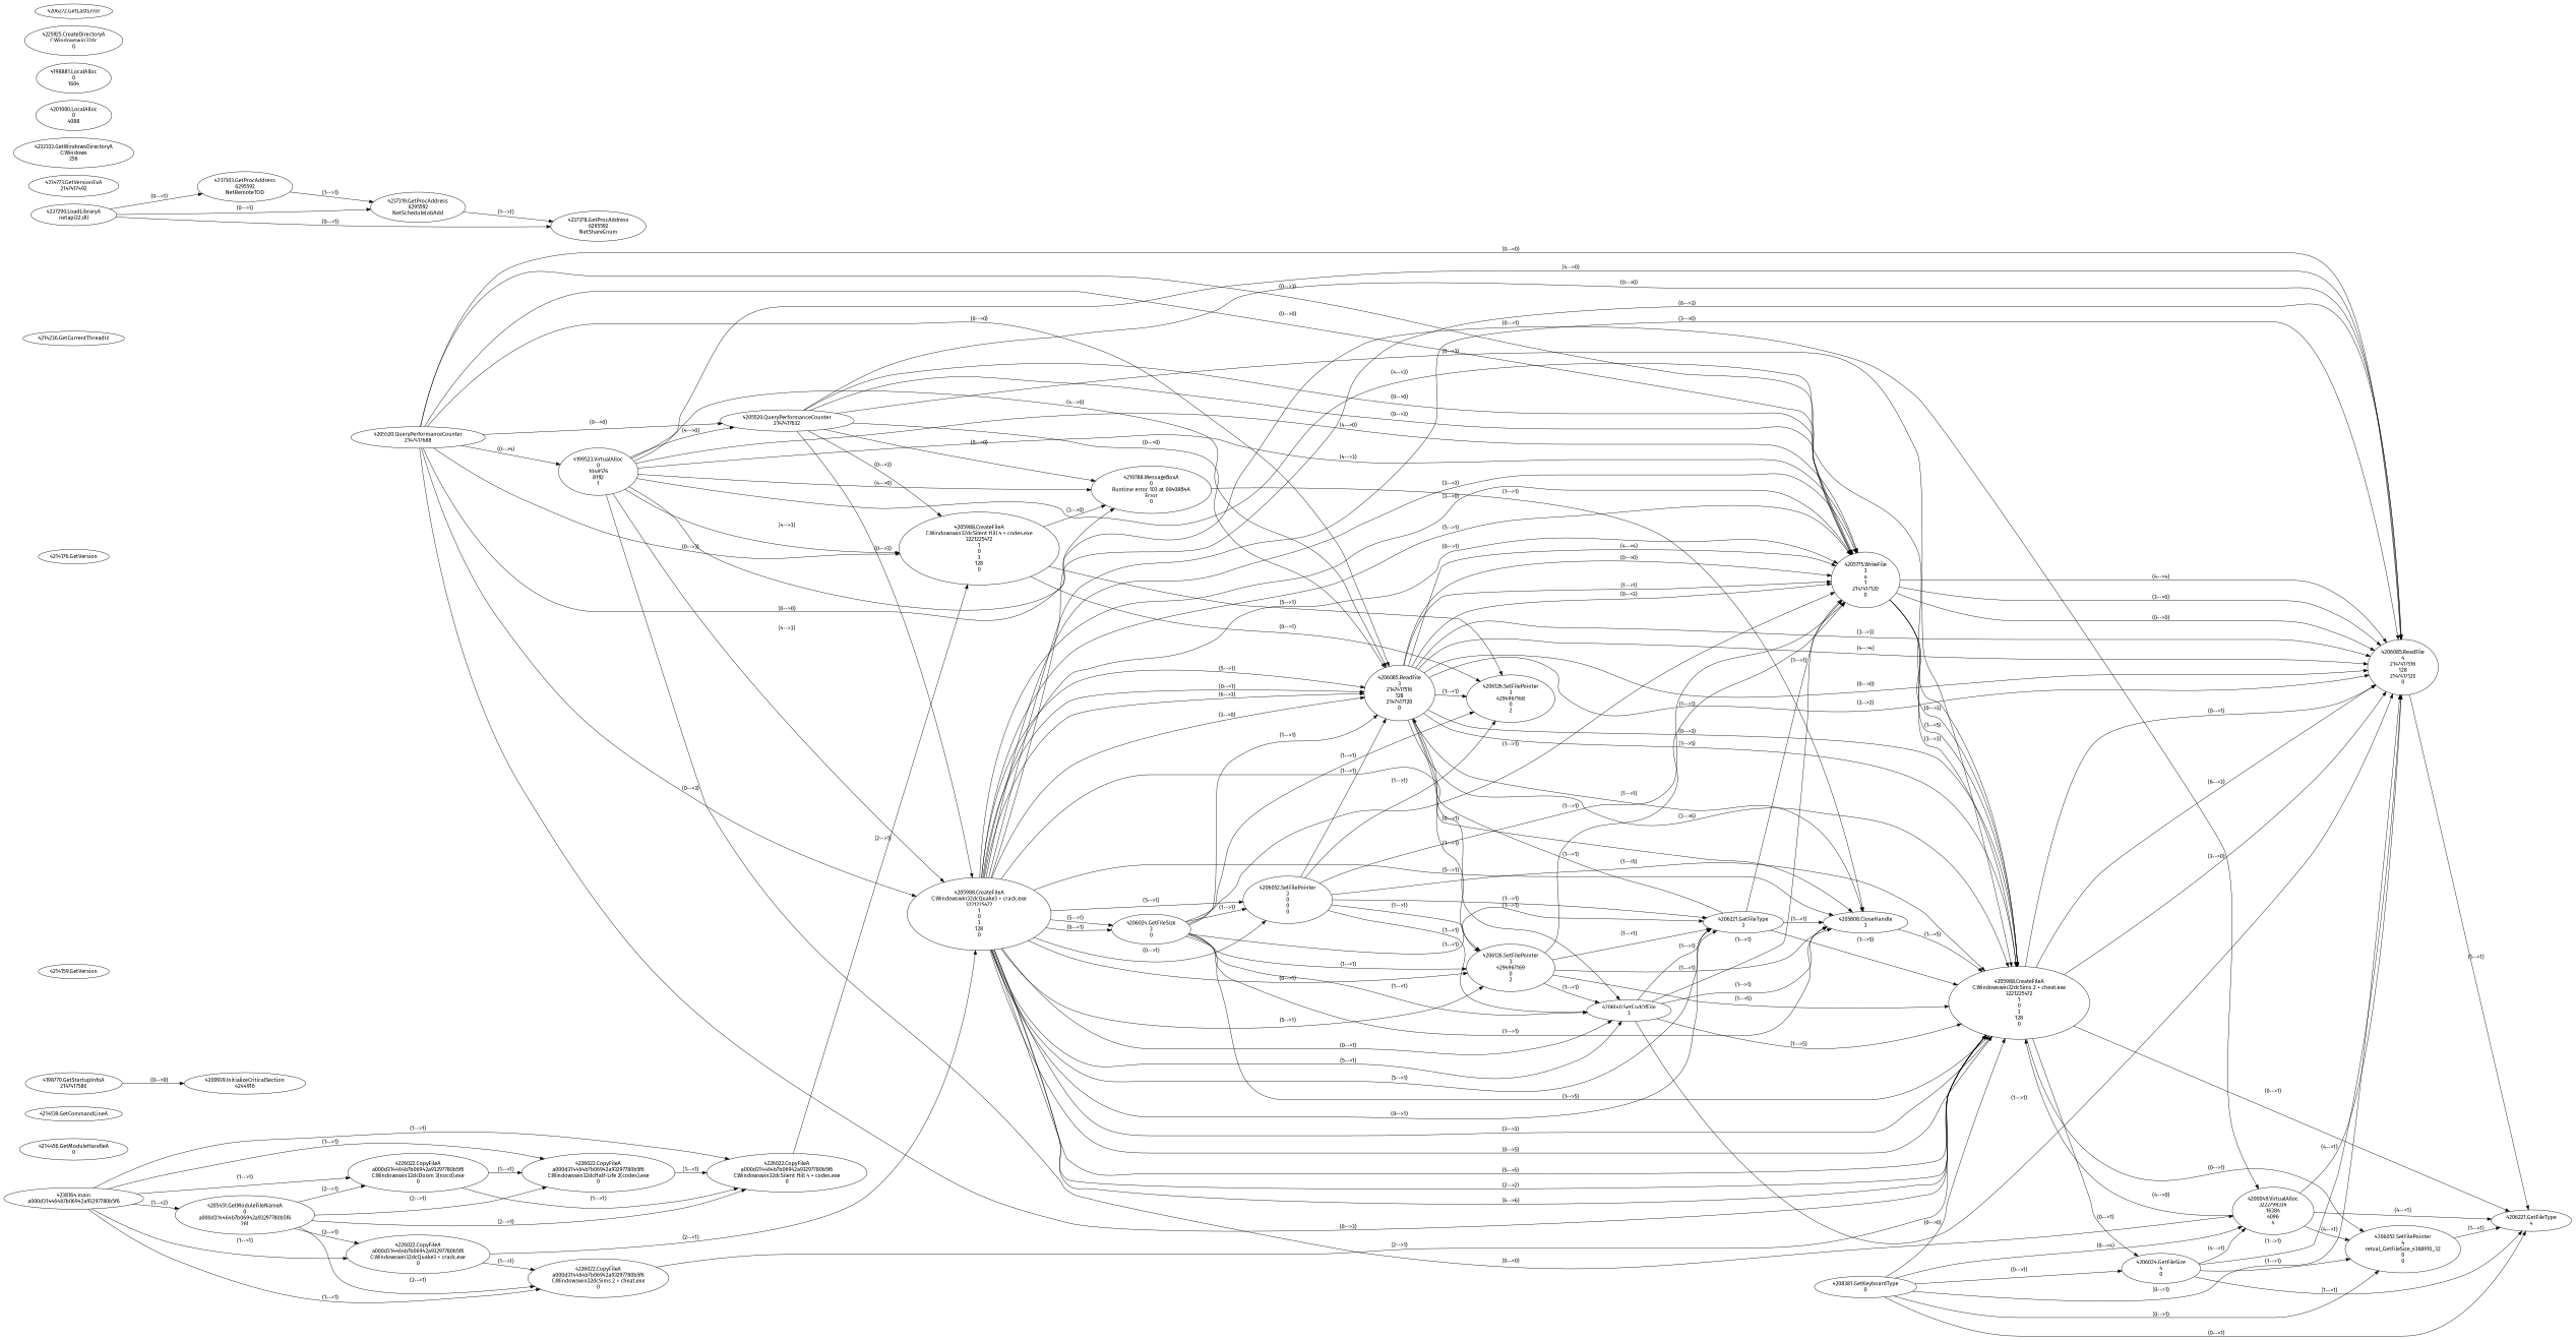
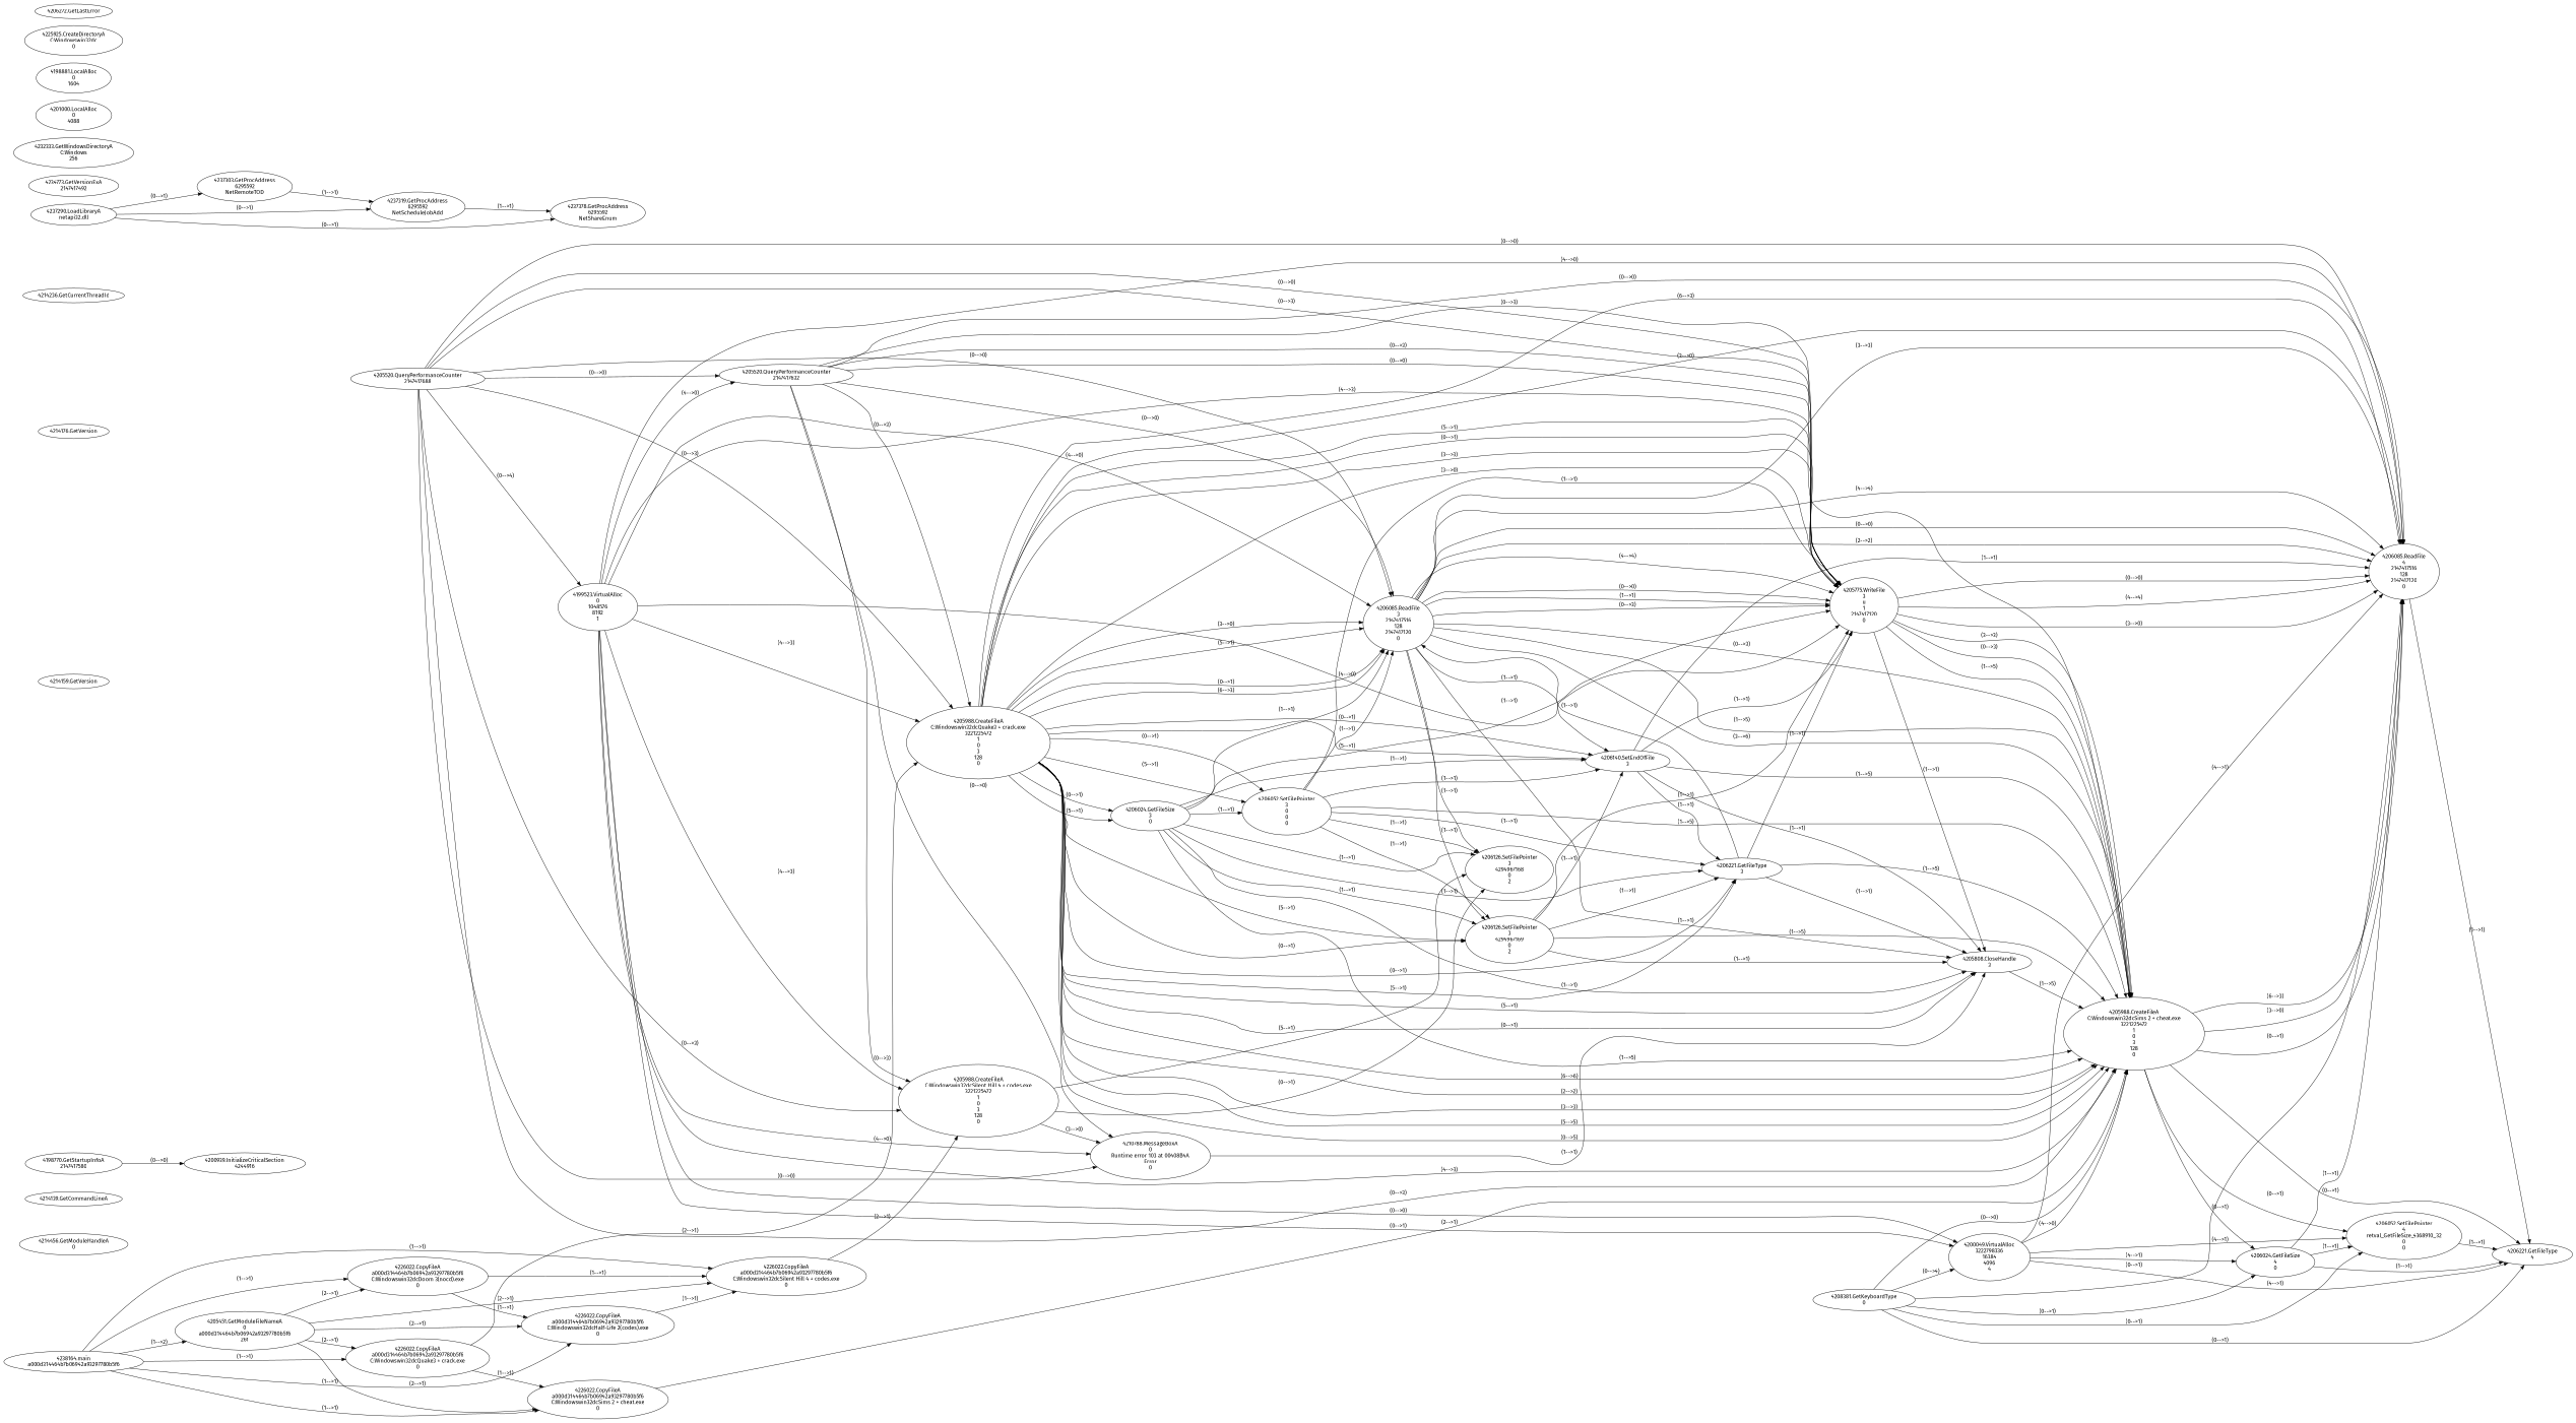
  digraph {
    fontname="Fira Sans"
    rankdir=LR
    node [fontname="Fira Sans"]
    edge [fontname="Fira Sans"]
    n1 [label="4238164.main\na000d314464b7b06942a93297780b5f6"]
    n2 [label="4205451.GetModuleFileNameA\n0\na000d314464b7b06942a93297780b5f6\n261"]
    n3 [label="4226022.CopyFileA\na000d314464b7b06942a93297780b5f6\nC:\Windows\win32dc\Quake3 + crack.exe\n0"]
    n4 [label="4226022.CopyFileA\na000d314464b7b06942a93297780b5f6\nC:\Windows\win32dc\Sims 2 + cheat.exe\n0"]
    n5 [label="4226022.CopyFileA\na000d314464b7b06942a93297780b5f6\nC:\Windows\win32dc\Doom 3(nocd).exe\n0"]
    n6 [label="4226022.CopyFileA\na000d314464b7b06942a93297780b5f6\nC:\Windows\win32dc\Half-Life 2(codes).exe\n0"]
    n7 [label="4226022.CopyFileA\na000d314464b7b06942a93297780b5f6\nC:\Windows\win32dc\Silent Hill 4 + codes.exe\n0"]
    n8 [label="4205988.CreateFileA\nC:\Windows\win32dc\Quake3 + crack.exe\n3221225472\n1\n0\n3\n128\n0"]
    n9 [label="4205988.CreateFileA\nC:\Windows\win32dc\Sims 2 + cheat.exe\n3221225472\n1\n0\n3\n128\n0"]
    n10 [label="4205988.CreateFileA\nC:\Windows\win32dc\Silent Hill 4 + codes.exe\n3221225472\n1\n0\n3\n128\n0"]
    n11 [label="4214456.GetModuleHandleA\n0"]
    n12 [label="4208381.GetKeyboardType\n0"]
    n13 [label="4200049.VirtualAlloc\n3222798336\n16384\n4096\n4"]
    n14 [label="4206024.GetFileSize\n4\n0"]
    n15 [label="4206052.SetFilePointer\n4\nretval_GetFileSize_4368910_32\n0\n0"]
    n16 [label="4206085.ReadFile\n4\n2147417516\n128\n2147417120\n0"]
    n17 [label="4206221.GetFileType\n4"]
    n18 [label="4214139.GetCommandLineA\n"]
    n19 [label="4198770.GetStartupInfoA\n2147417580"]
    n20 [label="4200939.InitializeCriticalSection\n4244916"]
    n21 [label="4214159.GetVersion\n"]
    n22 [label="4214176.GetVersion\n"]
    n23 [label="4214236.GetCurrentThreadId\n"]
    n24 [label="4237290.LoadLibraryA\nnetapi32.dll"]
    n25 [label="4237303.GetProcAddress\n6295592\nNetRemoteTOD"]
    n26 [label="4237319.GetProcAddress\n6295592\nNetScheduleJobAdd"]
    n27 [label="4237378.GetProcAddress\n6295592\nNetShareEnum"]
    n28 [label="4234773.GetVersionExA\n2147417492"]
    n29 [label="4205520.QueryPerformanceCounter\n2147417688"]
    n30 [label="4199523.VirtualAlloc\n0\n1048576\n8192\n1"]
    n31 [label="4205520.QueryPerformanceCounter\n2147417632"]
    n32 [label="4206085.ReadFile\n3\n2147417516\n128\n2147417120\n0"]
    n33 [label="4205775.WriteFile\n3\nu\n1\n2147417120\n0"]
    n34 [label="4210788.MessageBoxA\n0\nRuntime error 103 at 00408B4A\nError\n0"]
    n35 [label="4206024.GetFileSize\n3\n0"]
    n36 [label="4206052.SetFilePointer\n3\n0\n0\n0"]
    n37 [label="4206126.SetFilePointer\n3\n4294967169\n0\n2"]
    n38 [label="4206140.SetEndOfFile\n3"]
    n39 [label="4206221.GetFileType\n3"]
    n40 [label="4205808.CloseHandle\n3"]
    n41 [label="4206126.SetFilePointer\n3\n4294967168\n0\n2"]
    n42 [label="4232333.GetWindowsDirectoryA\nC:\Windows\n256"]
    n43 [label="4201000.LocalAlloc\n0\n4088"]
    n44 [label="4198881.LocalAlloc\n0\n1604"]
    n45 [label="4225925.CreateDirectoryA\nC:\Windows\win32dc\n0"]
    n46 [label="4206272.GetLastError\n"]
    n1 -> n2 [label="(1-->2)"]
    n1 -> n3 [label="(1-->1)"]
    n1 -> n4 [label="(1-->1)"]
    n1 -> n5 [label="(1-->1)"]
    n1 -> n6 [label="(1-->1)"]
    n1 -> n7 [label="(1-->1)"]
    n2 -> n3 [label="(2-->1)"]
    n2 -> n4 [label="(2-->1)"]
    n2 -> n5 [label="(2-->1)"]
    n2 -> n6 [label="(2-->1)"]
    n2 -> n7 [label="(2-->1)"]
    n3 -> n4 [label="(1-->1)"]
    n3 -> n8 [label="(2-->1)"]
    n4 -> n9 [label="(2-->1)"]
    n5 -> n6 [label="(1-->1)"]
    n5 -> n7 [label="(1-->1)"]
    n6 -> n7 [label="(1-->1)"]
    n7 -> n10 [label="(2-->1)"]
    n8 -> n9 [label="(2-->2)"]
    n8 -> n9 [label="(3-->3)"]
    n8 -> n9 [label="(5-->5)"]
    n8 -> n9 [label="(0-->5)"]
    n8 -> n9 [label="(6-->6)"]
    n8 -> n16 [label="(6-->3)"]
    n8 -> n16 [label="(3-->0)"]
    n8 -> n32 [label="(5-->1)"]
    n8 -> n32 [label="(0-->1)"]
    n8 -> n32 [label="(6-->3)"]
    n8 -> n32 [label="(3-->0)"]
    n8 -> n33 [label="(5-->1)"]
    n8 -> n33 [label="(0-->1)"]
    n8 -> n33 [label="(3-->3)"]
    n8 -> n33 [label="(3-->0)"]
    n8 -> n35 [label="(5-->1)"]
    n8 -> n35 [label="(0-->1)"]
    n8 -> n36 [label="(5-->1)"]
    n8 -> n36 [label="(0-->1)"]
    n8 -> n37 [label="(5-->1)"]
    n8 -> n37 [label="(0-->1)"]
    n8 -> n38 [label="(5-->1)"]
    n8 -> n38 [label="(0-->1)"]
    n8 -> n39 [label="(5-->1)"]
    n8 -> n39 [label="(0-->1)"]
    n8 -> n40 [label="(5-->1)"]
    n8 -> n40 [label="(0-->1)"]
    n9 -> n14 [label="(0-->1)"]
    n9 -> n15 [label="(0-->1)"]
    n9 -> n16 [label="(0-->1)"]
    n9 -> n16 [label="(6-->3)"]
    n9 -> n16 [label="(3-->0)"]
    n9 -> n17 [label="(0-->1)"]
    n10 -> n34 [label="(3-->0)"]
    n10 -> n41 [label="(5-->1)"]
    n10 -> n41 [label="(0-->1)"]
    n12 -> n9 [label="(0-->0)"]
    n12 -> n13 [label="(0-->4)"]
    n12 -> n14 [label="(0-->1)"]
    n12 -> n15 [label="(0-->1)"]
    n12 -> n16 [label="(0-->1)"]
    n12 -> n17 [label="(0-->1)"]
    n13 -> n9 [label="(4-->0)"]
-   n14 -> n13 [label="(4-->1)"]
+   n13 -> n14 [label="(4-->1)"]
    n13 -> n15 [label="(4-->1)"]
    n13 -> n16 [label="(4-->1)"]
    n13 -> n17 [label="(4-->1)"]
    n14 -> n15 [label="(1-->1)"]
    n14 -> n16 [label="(1-->1)"]
    n14 -> n17 [label="(1-->1)"]
    n15 -> n17 [label="(1-->1)"]
    n16 -> n17 [label="(1-->1)"]
    n19 -> n20 [label="(0-->0)"]
    n24 -> n25 [label="(0-->1)"]
    n24 -> n26 [label="(0-->1)"]
    n24 -> n27 [label="(0-->1)"]
    n25 -> n26 [label="(1-->1)"]
    n26 -> n27 [label="(1-->1)"]
    n29 -> n8 [label="(0-->3)"]
    n29 -> n9 [label="(0-->3)"]
    n29 -> n10 [label="(0-->3)"]
    n29 -> n16 [label="(0-->0)"]
    n29 -> n30 [label="(0-->4)"]
    n29 -> n31 [label="(0-->0)"]
    n29 -> n32 [label="(0-->0)"]
    n29 -> n33 [label="(0-->3)"]
    n29 -> n33 [label="(0-->0)"]
    n29 -> n34 [label="(0-->0)"]
    n30 -> n8 [label="(4-->3)"]
    n30 -> n9 [label="(4-->3)"]
    n30 -> n10 [label="(4-->3)"]
    n30 -> n13 [label="(0-->1)"]
    n30 -> n13 [label="(0-->0)"]
    n30 -> n16 [label="(4-->0)"]
    n30 -> n31 [label="(4-->0)"]
    n30 -> n32 [label="(4-->0)"]
    n30 -> n33 [label="(4-->3)"]
    n30 -> n33 [label="(4-->0)"]
    n30 -> n34 [label="(4-->0)"]
    n31 -> n8 [label="(0-->3)"]
    n31 -> n9 [label="(0-->3)"]
    n31 -> n10 [label="(0-->3)"]
    n31 -> n16 [label="(0-->0)"]
    n31 -> n32 [label="(0-->0)"]
    n31 -> n33 [label="(0-->3)"]
    n31 -> n33 [label="(0-->0)"]
    n31 -> n34 [label="(0-->0)"]
    n32 -> n9 [label="(0-->3)"]
    n32 -> n9 [label="(1-->5)"]
    n32 -> n9 [label="(3-->6)"]
    n32 -> n16 [label="(2-->2)"]
    n32 -> n16 [label="(3-->3)"]
    n32 -> n16 [label="(4-->4)"]
    n32 -> n16 [label="(0-->0)"]
    n32 -> n33 [label="(1-->1)"]
    n32 -> n33 [label="(0-->3)"]
    n32 -> n33 [label="(4-->4)"]
    n32 -> n33 [label="(0-->0)"]
    n32 -> n37 [label="(1-->1)"]
    n32 -> n38 [label="(1-->1)"]
    n32 -> n40 [label="(1-->1)"]
    n32 -> n41 [label="(1-->1)"]
    n33 -> n9 [label="(3-->3)"]
    n33 -> n9 [label="(0-->3)"]
    n33 -> n9 [label="(1-->5)"]
    n33 -> n16 [label="(4-->4)"]
    n33 -> n16 [label="(3-->0)"]
    n33 -> n16 [label="(0-->0)"]
+   n33 -> n40 [label="(1-->1)"]
    n34 -> n40 [label="(1-->1)"]
    n35 -> n9 [label="(1-->5)"]
    n35 -> n32 [label="(1-->1)"]
    n35 -> n33 [label="(1-->1)"]
    n35 -> n36 [label="(1-->1)"]
    n35 -> n37 [label="(1-->1)"]
    n35 -> n38 [label="(1-->1)"]
    n35 -> n39 [label="(1-->1)"]
    n35 -> n40 [label="(1-->1)"]
    n35 -> n41 [label="(1-->1)"]
    n36 -> n9 [label="(1-->5)"]
    n36 -> n32 [label="(1-->1)"]
    n36 -> n33 [label="(1-->1)"]
    n36 -> n37 [label="(1-->1)"]
    n36 -> n38 [label="(1-->1)"]
    n36 -> n39 [label="(1-->1)"]
    n36 -> n41 [label="(1-->1)"]
    n37 -> n9 [label="(1-->5)"]
    n37 -> n33 [label="(1-->1)"]
    n37 -> n38 [label="(1-->1)"]
    n37 -> n39 [label="(1-->1)"]
    n37 -> n40 [label="(1-->1)"]
    n38 -> n9 [label="(1-->5)"]
    n38 -> n16 [label="(1-->1)"]
    n38 -> n33 [label="(1-->1)"]
    n38 -> n39 [label="(1-->1)"]
    n38 -> n40 [label="(1-->1)"]
    n39 -> n9 [label="(1-->5)"]
    n39 -> n32 [label="(1-->1)"]
    n39 -> n33 [label="(1-->1)"]
    n39 -> n40 [label="(1-->1)"]
    n40 -> n9 [label="(1-->5)"]
  }
